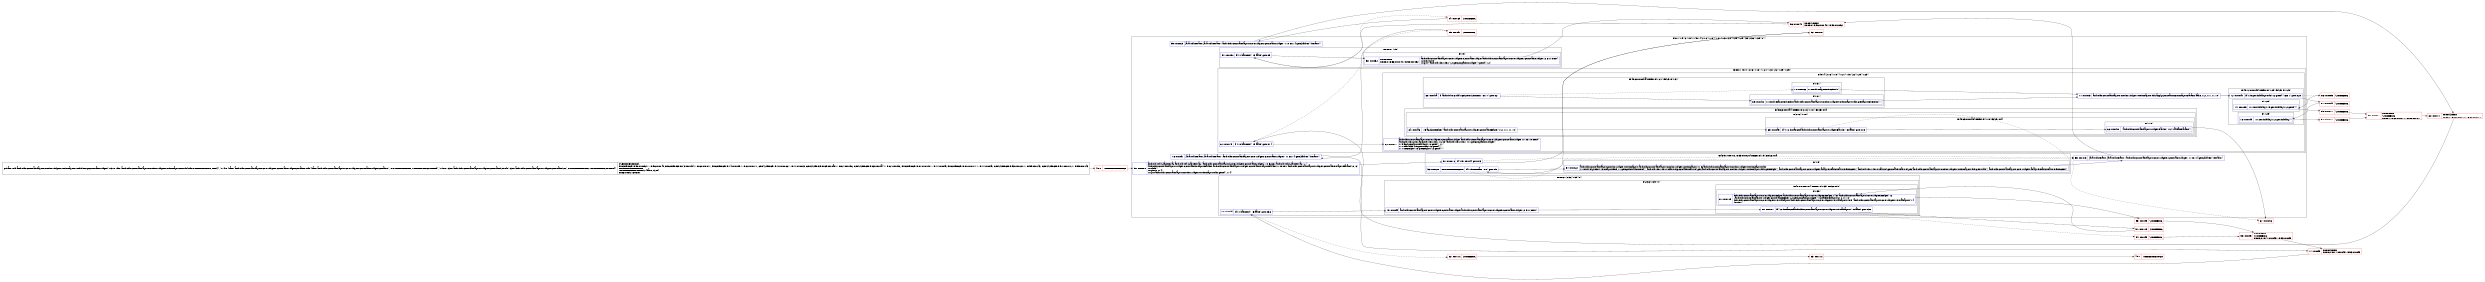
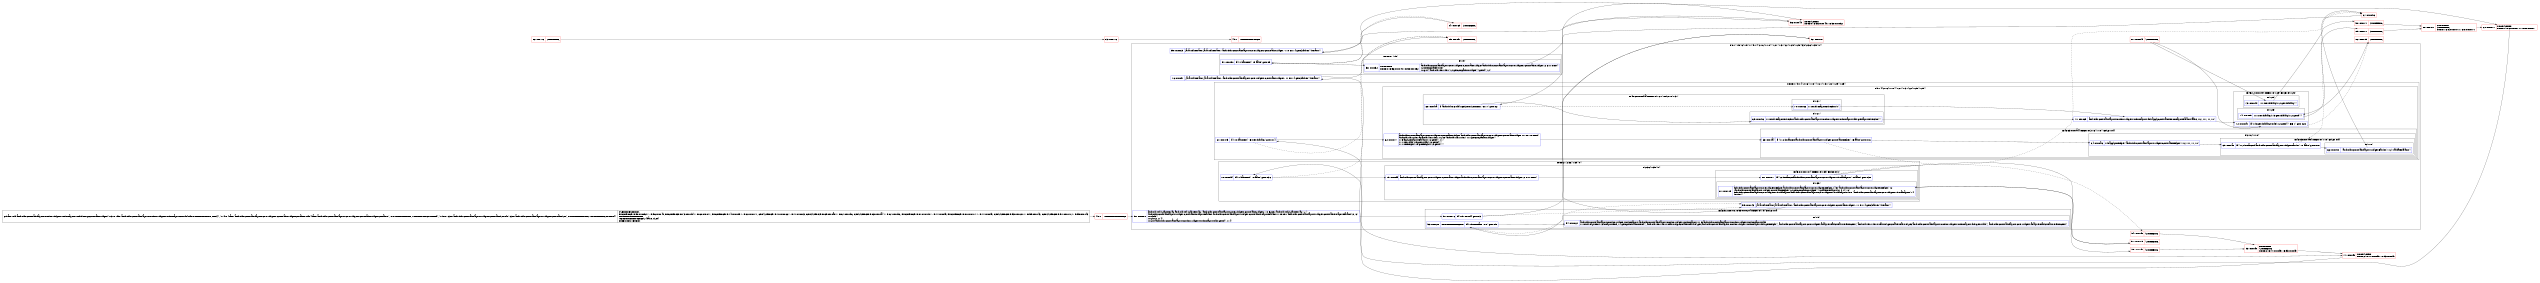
  digraph {
    rankdir=LR
    node [color=blue shape=record]
    n1 [label="{54\:\ 0x0022|androidx.constraintlayout.motion.widget.MotionLayout androidx.constraintlayout.motion.widget.MotionLayout r1 = androidx.constraintlayout.motion.widget.MotionLayout.this\lr1.resolveSystem(r13.mLayoutEnd, r1.getOptimizationLevel(), android.view.View.MeasureSpec.makeMeasureSpec(androidx.constraintlayout.motion.widget.MotionLayout.this.getHeight(), androidx.constraintlayout.core.widgets.analyzer.BasicMeasure.EXACTLY), android.view.View.MeasureSpec.makeMeasureSpec(androidx.constraintlayout.motion.widget.MotionLayout.this.getWidth(), androidx.constraintlayout.core.widgets.analyzer.BasicMeasure.EXACTLY))\l}"]
    n2 [label="{51\:\ 0x001c|if (r15 != null) goto L3\l}"]
    n3 [label="{53\:\ 0x0020|ADDED_TO_REGION\l|if (r15.mRotate != 0) goto L5\l}"]
-   n4 [label="{58\:\ 0x0052|LOOP_END\lLOOP:0: B:56:0x004b\-\>B:58:0x0052\l|androidx.constraintlayout.core.widgets.ConstraintWidget androidx.constraintlayout.core.widgets.ConstraintWidget r2 = r1.next()\lr2.new(true)\lr0.put(((android.view.View) r2.getCompanionWidget()).getId(), r2)\l}"]
+   n4 [label="{58\:\ 0x0052|LOOP_END\lLOOP:0: B:56:0x004b\-\>B:58:0x0052\l|androidx.constraintlayout.core.widgets.ConstraintWidget androidx.constraintlayout.core.widgets.ConstraintWidget r2 = r1.next()\lr2.setAnimated(true)\lr0.put(((android.view.View) r2.getCompanionWidget()).getId(), r2)\l}"]
    n5 [label="{57\:\ 0x0050|if (r1.hasNext() != false) goto L9\l}"]
    n6 [label="{66\:\ 0x00b0|((androidx.constraintlayout.widget.Barrier) r12).validateParams()\l}"]
    n7 [label="{65\:\ 0x00ae|if ((r12 instanceof androidx.constraintlayout.widget.Barrier) != false) goto L18\l}"]
    n8 [label="{64\:\ 0x00a6|r15.applyToHelper((androidx.constraintlayout.widget.ConstraintHelper) r12, r11, r1, r0)\l}"]
+   n9 [label="{63\:\ 0x00a4|if ((r12 instanceof androidx.constraintlayout.widget.ConstraintHelper) != false) goto L16\l}"]
    n10 [label="{69\:\ 0x00bc|r1.resolveLayoutDirection(androidx.constraintlayout.motion.widget.MotionLayout.this.getLayoutDirection())\l}"]
    n11 [label="{70\:\ 0x00c6|r1.resolveLayoutDirection(0)\l}"]
    n12 [label="{68\:\ 0x00ba|if (android.os.Build.VERSION.SDK_INT \>= 17) goto L21\l}"]
    n13 [label="{73\:\ 0x00dd|r11.setVisibility(r12.getVisibility())\l}"]
    n14 [label="{74\:\ 0x00e5|r11.setVisibility(r15.getVisibility(r12.getId()))\l}"]
    n15 [label="{72\:\ 0x00db|if (r15.getVisibilityMode(r12.getId()) == 1) goto L28\l}"]
    n16 [label="{62\:\ 0x0077|androidx.constraintlayout.core.widgets.ConstraintWidget androidx.constraintlayout.core.widgets.ConstraintWidget r11 = r10.next()\landroid.view.View android.view.View r12 = (android.view.View) r11.getCompanionWidget()\lr15.applyToLayoutParams(r12.getId(), r1)\lr11.setWidth(r15.getWidth(r12.getId()))\lr11.setHeight(r15.getHeight(r12.getId()))\l}"]
    n17 [label="{71\:\ 0x00c9|androidx.constraintlayout.motion.widget.MotionLayout.this.applyConstraintsFromLayoutParams(false, r12, r11, r1, r0)\l}"]
-   n18 [label="{61\:\ 0x0075|if (r10.hasNext() != false) goto L14\l}"]
+   n18 [label="{61\:\ 0x0075|if (r10.hasNext() != setVisibility) goto L14\l}"]
    n19 [label="{81\:\ 0x0109|androidx.constraintlayout.core.widgets.Helper androidx.constraintlayout.core.widgets.Helper r4 = (androidx.constraintlayout.core.widgets.Helper) r2\l((androidx.constraintlayout.widget.ConstraintHelper) r2.getCompanionWidget()).updatePreLayout(r14, r4, r0)\landroidx.constraintlayout.core.widgets.VirtualLayout androidx.constraintlayout.core.widgets.VirtualLayout r5 = (androidx.constraintlayout.core.widgets.VirtualLayout) r4\lr5.view()\l}"]
    n20 [label="{80\:\ 0x0107|if ((r2 instanceof androidx.constraintlayout.core.widgets.VirtualLayout) != false) goto L38\l}"]
    n21 [label="{79\:\ 0x00ff|androidx.constraintlayout.core.widgets.ConstraintWidget androidx.constraintlayout.core.widgets.ConstraintWidget r2 = r1.next()\l}"]
    n22 [label="{78\:\ 0x00fd|if (r1.hasNext() != false) goto L36\l}"]
    n23 [label="{50\:\ 0x0000|android.util.SparseArray android.util.SparseArray\<androidx.constraintlayout.core.widgets.ConstraintWidget\> r0 = new android.util.SparseArray\<\>()\landroidx.constraintlayout.widget.Constraints$LayoutParams androidx.constraintlayout.widget.Constraints.LayoutParams r1 = new androidx.constraintlayout.widget.Constraints.LayoutParams(\-2, \-2)\lr0.clear()\lr0.put(0, r14)\lr0.put(androidx.constraintlayout.motion.widget.MotionLayout.this.getId(), r14)\l}"]
    n24 [label="{55\:\ 0x0043|java.util.Iterator java.util.Iterator\<androidx.constraintlayout.core.widgets.ConstraintWidget\> r1 = r14.getChildren().iterator()\l}"]
    n25 [label="{59\:\ 0x0069|java.util.Iterator java.util.Iterator\<androidx.constraintlayout.core.widgets.ConstraintWidget\> r10 = r14.getChildren().iterator()\l}"]
    n26 [label="{76\:\ 0x00f1|java.util.Iterator java.util.Iterator\<androidx.constraintlayout.core.widgets.ConstraintWidget\> r1 = r14.getChildren().iterator()\l}"]
    n27 [color=red label="{52\:\ 0x001e}"]
    n28 [color=red label="{56\:\ 0x004b|LOOP_START\lLOOP:0: B:56:0x004b\-\>B:58:0x0052\l}"]
    n29 [color=red label="{84\:\ 0x0069|SYNTHETIC\l}"]
    n30 [color=red label="{67\:\ 0x00b6}"]
    n31 [color=red label="{90\:\ 0x0071|SYNTHETIC\l}"]
    n32 [color=red label="{89\:\ 0x0071|SYNTHETIC\l}"]
    n33 [color=red label="{86\:\ 0x00e5|SYNTHETIC\l}"]
    n34 [color=red label="{87\:\ 0x00dd|SYNTHETIC\l}"]
    n35 [color=red label="{85\:\ 0x00f1|SYNTHETIC\l}"]
    n36 [color=red label="{95\:\ 0x00f9|SYNTHETIC\l}"]
    n37 [color=red label="{91\:\ 0x0109|SYNTHETIC\l}"]
    n38 [color=red label="{94\:\ 0x00f9|SYNTHETIC\l}"]
    n39 [color=red label="{92\:\ 0x011c|SYNTHETIC\l}"]
    n40 [color=red label="{60\:\ 0x0071|LOOP_START\lLOOP:1: B:60:0x0071\-\>B:88:0x0071\l}"]
    n41 [color=red label="{77\:\ 0x00f9|LOOP_START\lLOOP:2: B:77:0x00f9\-\>B:93:0x00f9\l}"]
    n42 [color=red label="{88\:\ 0x0071|LOOP_END\lSYNTHETIC\lLOOP:1: B:60:0x0071\-\>B:88:0x0071\l}"]
    n43 [color=red label="{83\:\ 0x011c}"]
    n44 [color=red label="{93\:\ 0x00f9|LOOP_END\lSYNTHETIC\lLOOP:2: B:77:0x00f9\-\>B:93:0x00f9\l}"]
    n45 [color=red label="{48\:\ ?|MTH_ENTER_BLOCK\l}"]
    n46 [color=red label="{49\:\ ?|MTH_EXIT_BLOCK\l}"]
    n47 [label="{private void androidx.constraintlayout.motion.widget.MotionLayout.Model.setupConstraintWidget((r13v0 'this' androidx.constraintlayout.motion.widget.MotionLayout$Model A[IMMUTABLE_TYPE, THIS]), (r14v0 'base' androidx.constraintlayout.core.widgets.ConstraintWidgetContainer A[D('base' androidx.constraintlayout.core.widgets.ConstraintWidgetContainer), IMMUTABLE_TYPE, METHOD_ARGUMENT]), (r15v0 'cSet' androidx.constraintlayout.widget.ConstraintSet A[D('cSet' androidx.constraintlayout.widget.ConstraintSet), IMMUTABLE_TYPE, METHOD_ARGUMENT]))  | USE_LINES_HINTS\lBACK_EDGE: B:58:0x0052 \-\> B:56:0x004b, BACK_EDGE: B:73:0x00dd \-\> B:60:0x0071, BACK_EDGE: B:74:0x00e5 \-\> B:60:0x0071, CROSS_EDGE: B:70:0x00c6 \-\> B:71:0x00c9, CROSS_EDGE: B:65:0x00ae \-\> B:67:0x00b6, CROSS_EDGE: B:63:0x00a4 \-\> B:67:0x00b6, BACK_EDGE: B:81:0x0109 \-\> B:77:0x00f9, BACK_EDGE: B:80:0x0107 \-\> B:77:0x00f9, CROSS_EDGE: B:53:0x0020 \-\> B:55:0x0043, CROSS_EDGE: B:51:0x001c \-\> B:55:0x0043\lINLINE_NOT_NEEDED\lMETHOD_PARAMETERS: [base, cSet]\lTYPE_VARS: EMPTY\l}" color=""]
    subgraph cluster_1 {
      label="R(8:1|(1:5)|6|(1:9)|11|(5:14|(2:16|(1:18))|(1:21)(1:31)|22|(1:29)(1:25))|33|(2:36|(1:39)(0)))"
      n23
      n24
      n25
      n26
      subgraph cluster_2 {
        label="IF [B:51:0x001c, B:53:0x0020] THEN: R(1:5) ELSE: null"
        n2
        n3
        subgraph cluster_3 {
          label="R(1:5)"
          n1
        }
      }
      subgraph cluster_4 {
        label="LOOP:0: (1:9)"
        n5
        subgraph cluster_5 {
          label="R(1:9)"
          n4
        }
      }
      subgraph cluster_6 {
        label="LOOP:1: (5:14|(2:16|(1:18))|(1:21)(1:31)|22|(1:29)(1:25))"
        n18
        subgraph cluster_7 {
          label="R(5:14|(2:16|(1:18))|(1:21)(1:31)|22|(1:29)(1:25))"
          n16
          n17
          subgraph cluster_8 {
            label="IF [B:63:0x00a4] THEN: R(2:16|(1:18)) ELSE: null"
+           n9
            subgraph cluster_9 {
              label="R(2:16|(1:18))"
              n8
              subgraph cluster_10 {
                label="IF [B:65:0x00ae] THEN: R(1:18) ELSE: null"
                n7
                subgraph cluster_11 {
                  label="R(1:18)"
                  n6
                }
              }
            }
          }
          subgraph cluster_12 {
            label="IF [B:68:0x00ba] THEN: R(1:21) ELSE: R(1:31)"
            n12
            subgraph cluster_13 {
              label="R(1:21)"
              n10
            }
            subgraph cluster_14 {
              label="R(1:31)"
              n11
            }
          }
          subgraph cluster_15 {
            label="IF [B:72:0x00db] THEN: R(1:29) ELSE: R(1:25)"
            n15
            subgraph cluster_16 {
              label="R(1:29)"
              n13
            }
            subgraph cluster_17 {
              label="R(1:25)"
              n14
            }
          }
        }
      }
      subgraph cluster_18 {
        label="LOOP:2: (2:36|(1:39)(0))"
        n22
        subgraph cluster_19 {
          label="R(2:36|(1:39)(0))"
          n21
          subgraph cluster_20 {
            label="IF [B:80:0x0107] THEN: R(1:39) ELSE: R(0)"
            n20
            subgraph cluster_21 {
              label="R(1:39)"
              n19
            }
            subgraph cluster_22 {
              label="R(0)"
            }
          }
        }
      }
    }
-   n1 -> n24
    n2 -> n24 [style=dashed]
    n2 -> n27
    n3 -> n1
    n3 -> n24 [style=dashed]
    n4 -> n28
    n5 -> n4
    n5 -> n29 [style=dashed]
    n6 -> n30
    n7 -> n6
    n7 -> n30 [style=dashed]
    n8 -> n7
+   n9 -> n8
+   n9 -> n30 [style=dashed]
    n10 -> n17
    n11 -> n17
    n12 -> n10
    n12 -> n11 [style=dashed]
    n13 -> n31
    n14 -> n32
    n15 -> n33 [style=dashed]
-   n15 -> n34
+   n34 -> n15
+   n16 -> n9
    n17 -> n15
    n18 -> n16
    n18 -> n35 [style=dashed]
    n19 -> n36
    n20 -> n37
    n20 -> n38 [style=dashed]
    n21 -> n20
    n22 -> n21
-   n22 -> n39 [style=dashed]
+   n22 -> n35 [style=dashed]
    n23 -> n2
    n24 -> n28
    n25 -> n40
    n26 -> n41
    n27 -> n3
    n28 -> n5
    n29 -> n25
+   n30 -> n12
    n31 -> n42
    n32 -> n42
    n33 -> n14
    n34 -> n13
    n35 -> n26
    n36 -> n44
    n37 -> n19
    n38 -> n44
    n39 -> n43
    n40 -> n18
    n41 -> n22
    n42 -> n40
    n43 -> n46
    n44 -> n41
    n45 -> n23
    n47 -> n45
  }
